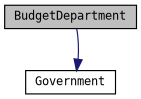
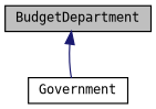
  digraph {
    fontname="DejaVu Sans Mono"
    node [color=black fontname="DejaVu Sans Mono" fontsize=10 shape=record style=filled]
    n1 [fillcolor=grey75 fontcolor=black height=0.2 label=BudgetDepartment width=0.4]
    n2 [fillcolor=white height=0.2 label=Government width=0.4]
-   n2 -> n1 [color=midnightblue dir=back fontname="DejaVu Sans Mono" fontsize=10 labelfontname=Helvetica labelfontsize=10 style=solid]
+   n1 -> n2 [color=midnightblue dir=back fontname="DejaVu Sans Mono" fontsize=10 labelfontname=Helvetica labelfontsize=10 style=solid]
  }
